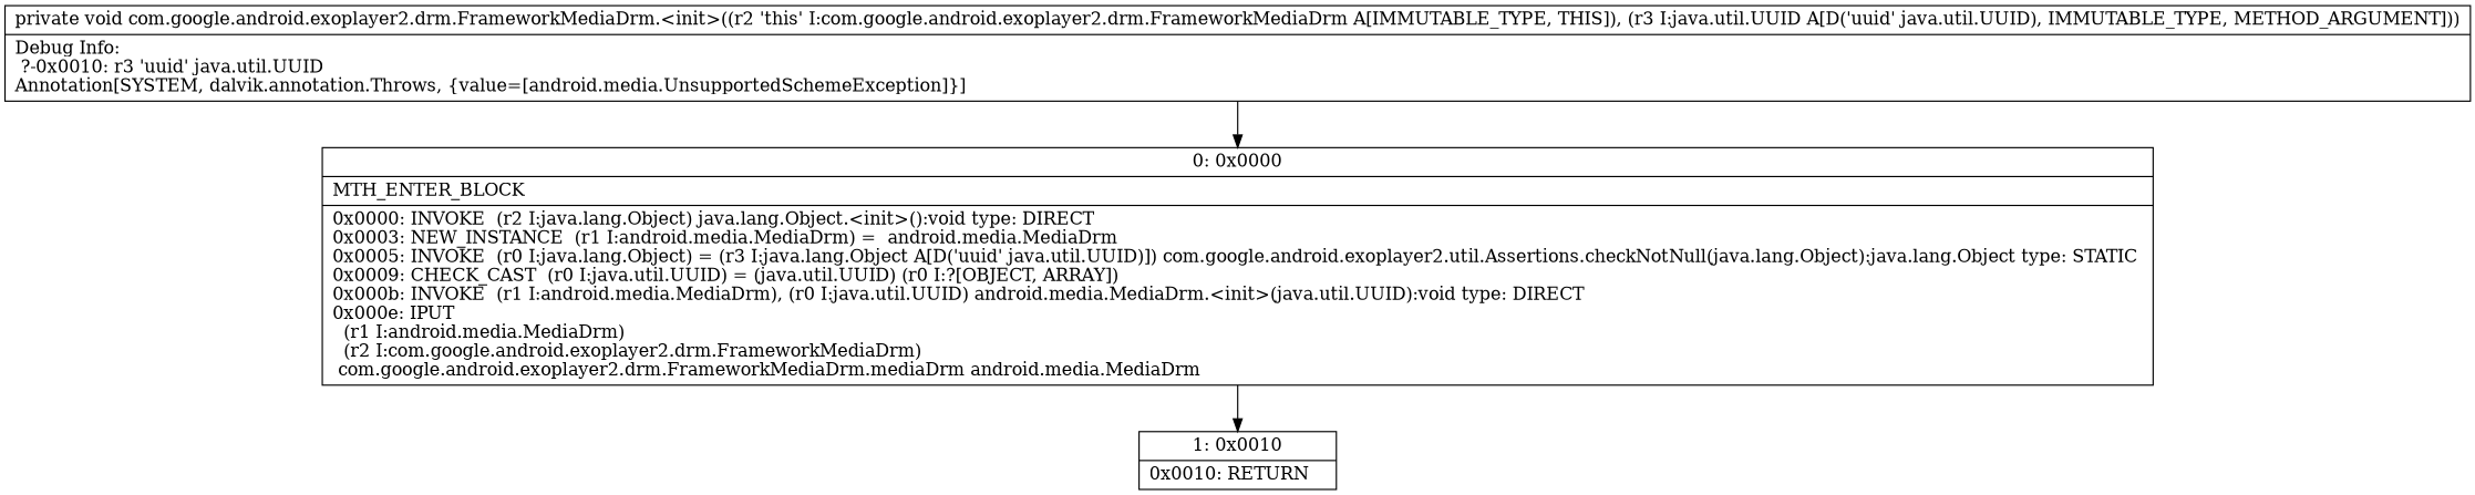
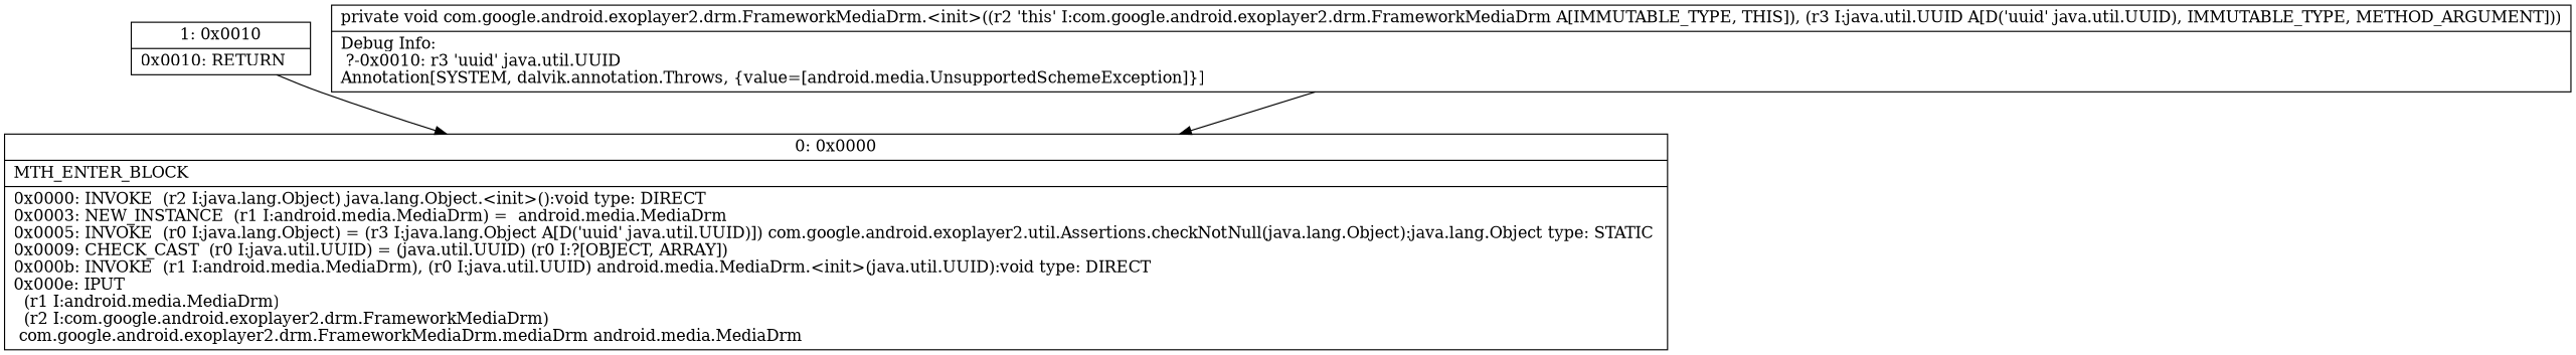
  digraph {
    node [shape=record]
    n1 [label="{0\:\ 0x0000|MTH_ENTER_BLOCK\l|0x0000: INVOKE  (r2 I:java.lang.Object) java.lang.Object.\<init\>():void type: DIRECT \l0x0003: NEW_INSTANCE  (r1 I:android.media.MediaDrm) =  android.media.MediaDrm \l0x0005: INVOKE  (r0 I:java.lang.Object) = (r3 I:java.lang.Object A[D('uuid' java.util.UUID)]) com.google.android.exoplayer2.util.Assertions.checkNotNull(java.lang.Object):java.lang.Object type: STATIC \l0x0009: CHECK_CAST  (r0 I:java.util.UUID) = (java.util.UUID) (r0 I:?[OBJECT, ARRAY]) \l0x000b: INVOKE  (r1 I:android.media.MediaDrm), (r0 I:java.util.UUID) android.media.MediaDrm.\<init\>(java.util.UUID):void type: DIRECT \l0x000e: IPUT  \l  (r1 I:android.media.MediaDrm)\l  (r2 I:com.google.android.exoplayer2.drm.FrameworkMediaDrm)\l com.google.android.exoplayer2.drm.FrameworkMediaDrm.mediaDrm android.media.MediaDrm \l}"]
    n2 [label="{1\:\ 0x0010|0x0010: RETURN   \l}"]
    n3 [label="{private void com.google.android.exoplayer2.drm.FrameworkMediaDrm.\<init\>((r2 'this' I:com.google.android.exoplayer2.drm.FrameworkMediaDrm A[IMMUTABLE_TYPE, THIS]), (r3 I:java.util.UUID A[D('uuid' java.util.UUID), IMMUTABLE_TYPE, METHOD_ARGUMENT]))  | Debug Info:\l  ?\-0x0010: r3 'uuid' java.util.UUID\lAnnotation[SYSTEM, dalvik.annotation.Throws, \{value=[android.media.UnsupportedSchemeException]\}]\l}"]
-   n1 -> n2
+   n2 -> n1
    n3 -> n1
  }
